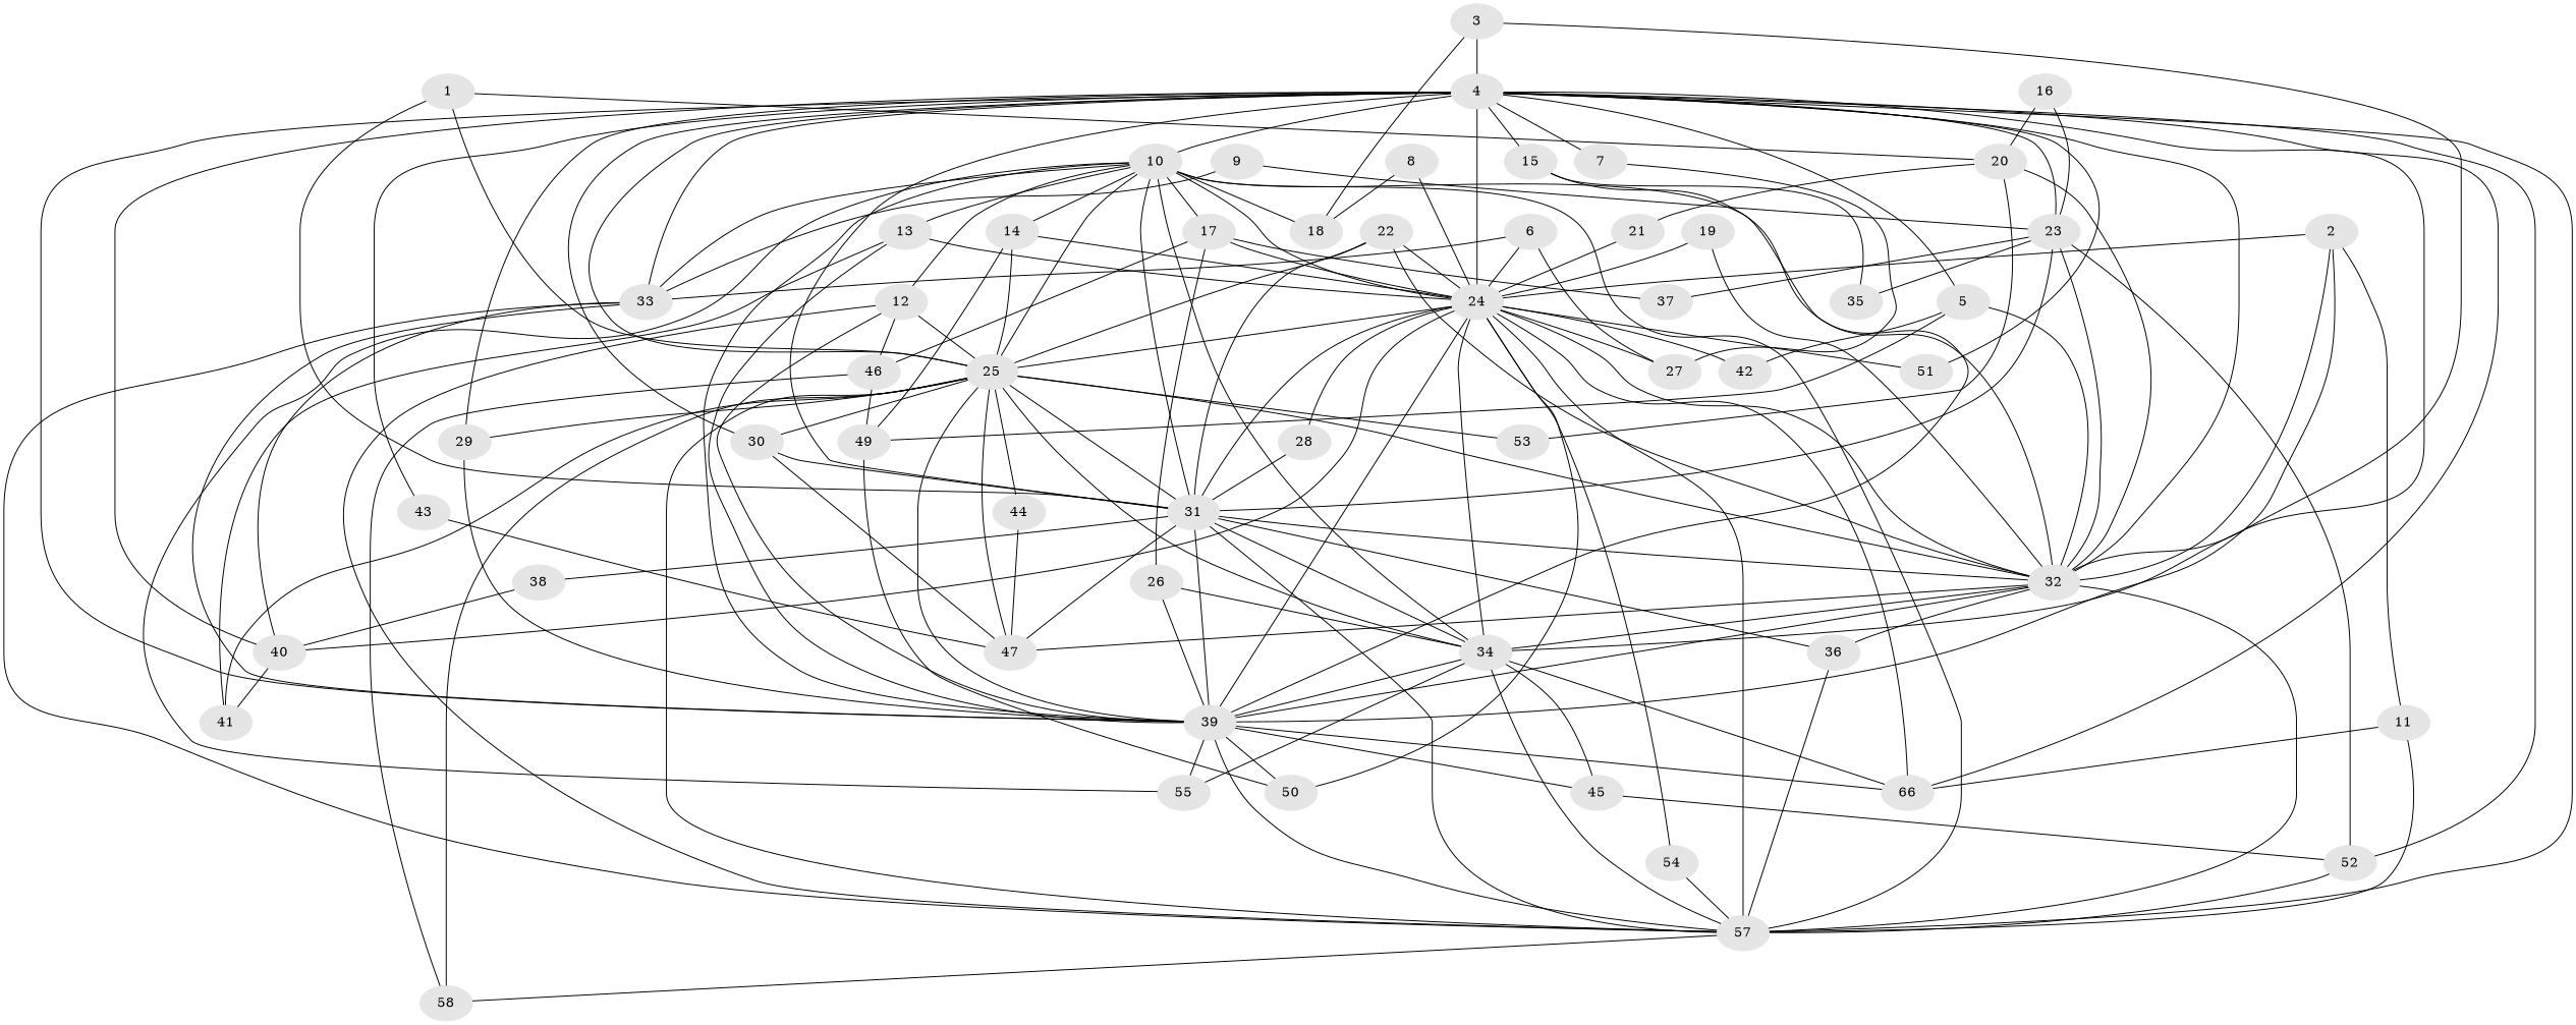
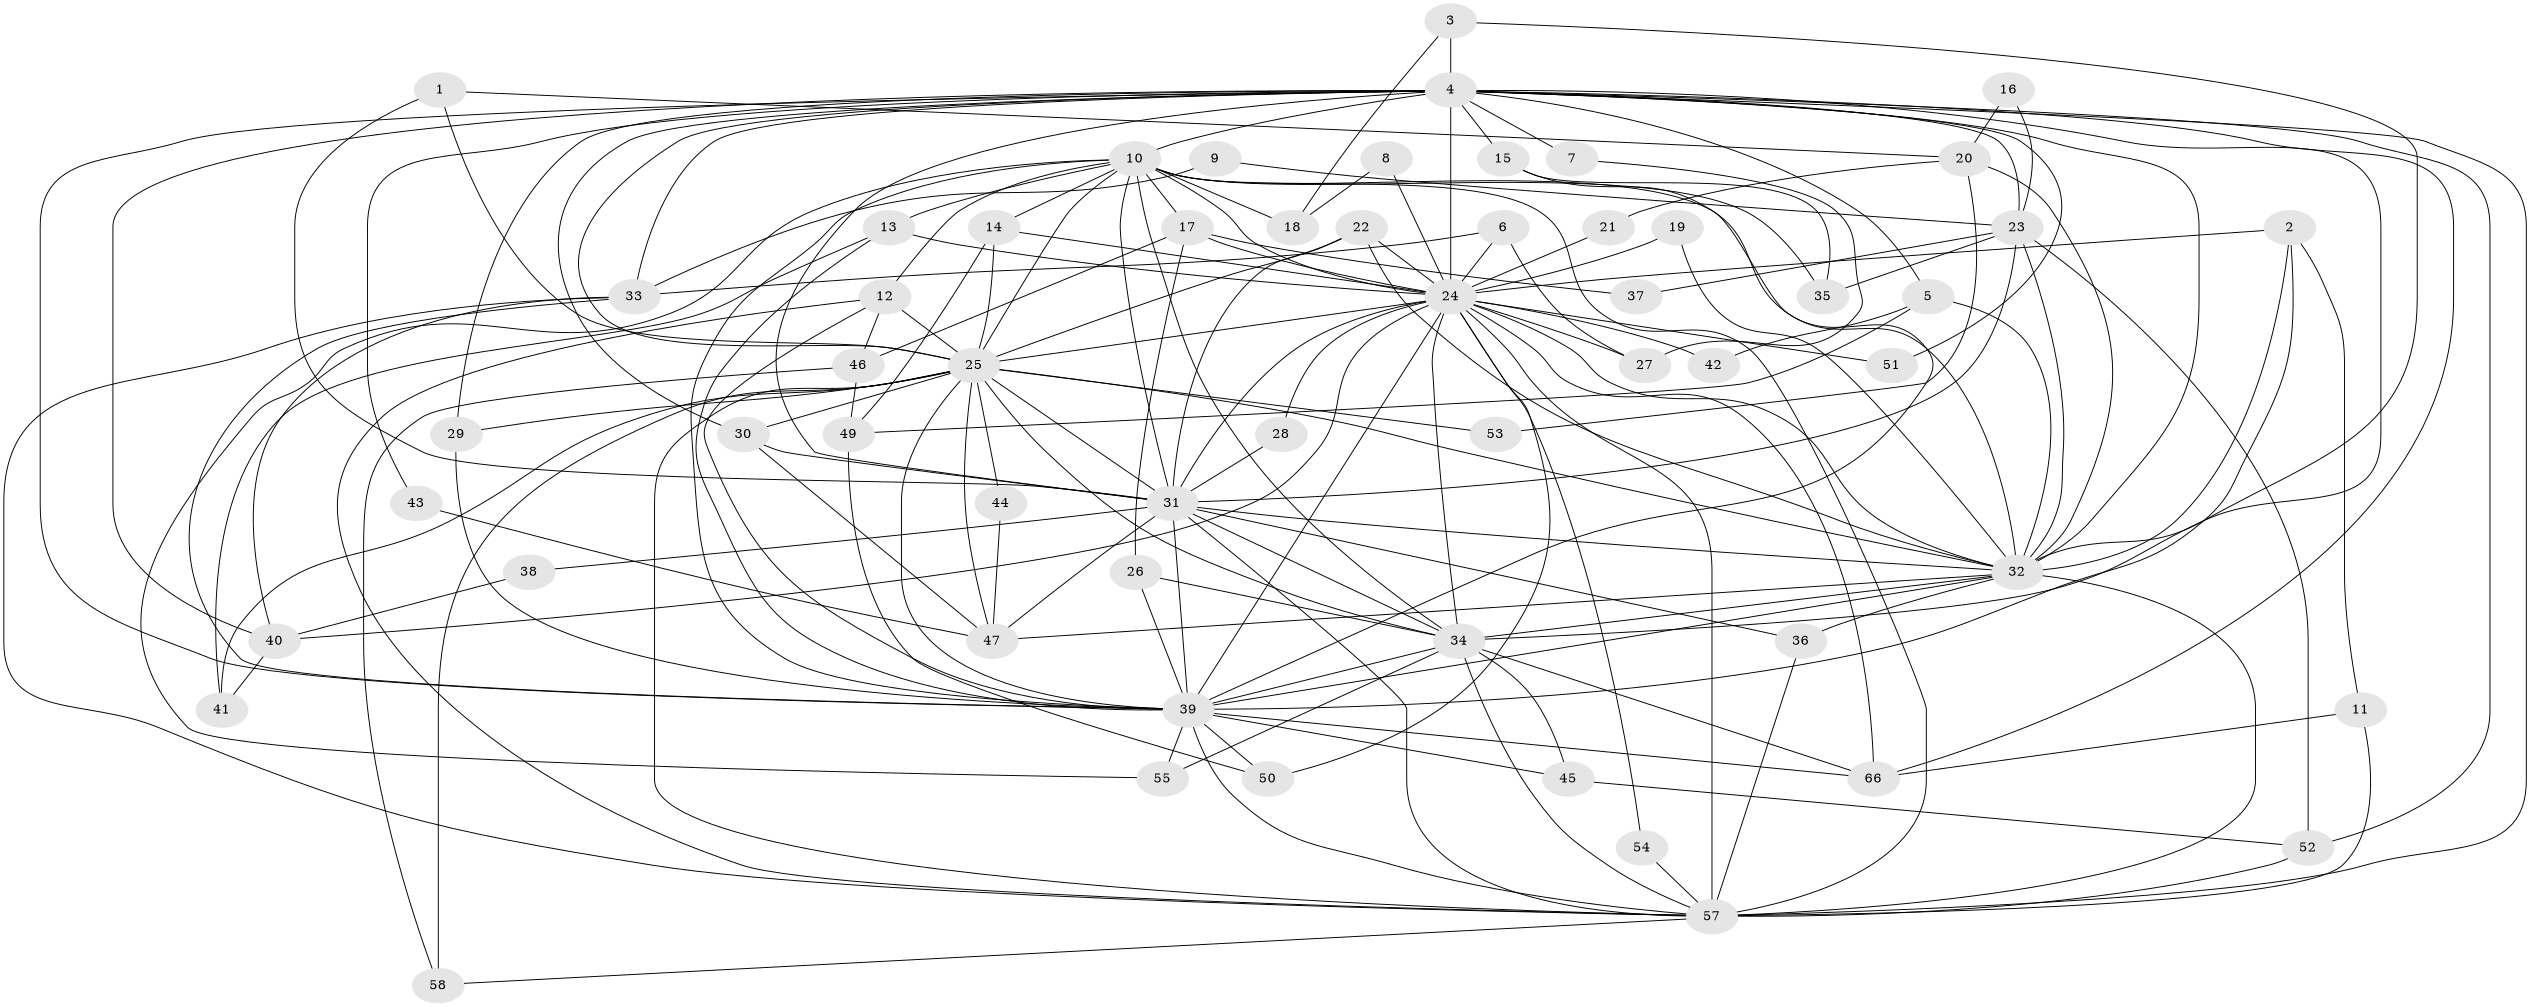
  graph {
    node [color=gray90 style=filled]
    edge [weight=1.0]
    1
    20
    25
    31
    32
    21
    53
    39
    29
    30
    34
    57
    41
    44
    47
    58
    36
    38
    2
    11
    24
    n22 [label=66]
    40
    51
    42
    27
    28
    50
    54
    55
    45
    3
    4
    18
    5
    7
    10
    15
    23
    33
    43
    52
    49
    12
    13
    14
    17
    35
    37
    6
    8
    9
    46
    26
    16
    19
    22
    1 -- 20
    1 -- 25
    1 -- 31
    20 -- 32 [weight=2.0]
    20 -- 21
    20 -- 53
    25 -- 31 [weight=2.0]
    25 -- 32
    25 -- 53
    25 -- 39
    25 -- 29
    25 -- 30
    25 -- 34
    25 -- 57
    25 -- 41
    25 -- 44
    25 -- 47
    25 -- 58
    31 -- 32
    31 -- 39
    31 -- 34 [weight=2.0]
    31 -- 57
    31 -- 47
    31 -- 36
    31 -- 38
    32 -- 39
    32 -- 34
    32 -- 57
    32 -- 47
    32 -- 36
    21 -- 24
    39 -- 57 [weight=2.0]
    39 -- n22
    39 -- 50
    39 -- 55
    39 -- 45
    29 -- 39
    30 -- 31
    30 -- 47
    34 -- 39
    34 -- 57
    34 -- n22
    34 -- 55
    34 -- 45
    57 -- 58
    44 -- 47
    36 -- 57
    38 -- 40
    2 -- 32
    2 -- 39
    2 -- 11
    2 -- 24
    11 -- 57
    11 -- n22
    24 -- 25
    24 -- 31
    24 -- 32
    24 -- 39 [weight=2.0]
    24 -- 34
    24 -- 57 [weight=3.0]
    24 -- n22
    24 -- 40
    24 -- 51
    24 -- 42
    24 -- 27
    24 -- 28
    24 -- 50
    24 -- 54
    40 -- 41
    28 -- 31
    54 -- 57
    45 -- 52
    3 -- 32
    3 -- 4
    3 -- 18
    4 -- 25 [weight=3.0]
    4 -- 31 [weight=2.0]
    4 -- 32 [weight=3.0]
    4 -- 39 [weight=3.0]
    4 -- 29
    4 -- 30
    4 -- 34 [weight=4.0]
    4 -- 57 [weight=3.0]
    4 -- 24 [weight=3.0]
    4 -- n22
    4 -- 40 [weight=2.0]
    4 -- 51 [weight=2.0]
    4 -- 5
    4 -- 7 [weight=2.0]
    4 -- 10 [weight=3.0]
    4 -- 15 [weight=2.0]
    4 -- 23
    4 -- 33 [weight=2.0]
    4 -- 43
    4 -- 52
    5 -- 32
    5 -- 42
    5 -- 49
    7 -- 27
    10 -- 25
    10 -- 31 [weight=2.0]
    10 -- 32
    10 -- 39
    10 -- 34
    10 -- 57
    10 -- 24
    10 -- 55
    10 -- 18
-   10 -- 33
+   10 -- 35
    10 -- 12
    10 -- 13
    10 -- 14
    10 -- 17
    15 -- 39
    15 -- 35
    23 -- 31
    23 -- 32
    23 -- 52
    23 -- 35
    23 -- 37
    33 -- 39
    33 -- 57
    33 -- 40
    43 -- 47
    52 -- 57
    49 -- 50
    12 -- 25
    12 -- 39
    12 -- 57
    12 -- 46
    13 -- 39
    13 -- 41
    13 -- 24
    14 -- 25
    14 -- 24
    14 -- 49
    17 -- 24
    17 -- 37
    17 -- 46
    17 -- 26
    6 -- 24
    6 -- 27
    6 -- 33
    8 -- 24
    8 -- 18
    9 -- 23
    9 -- 33
    46 -- 58
    46 -- 49
    26 -- 39
    26 -- 34 [weight=2.0]
    16 -- 20
    16 -- 23
    19 -- 32 [weight=2.0]
    19 -- 24
    22 -- 25
    22 -- 31
    22 -- 32
    22 -- 24
  }
